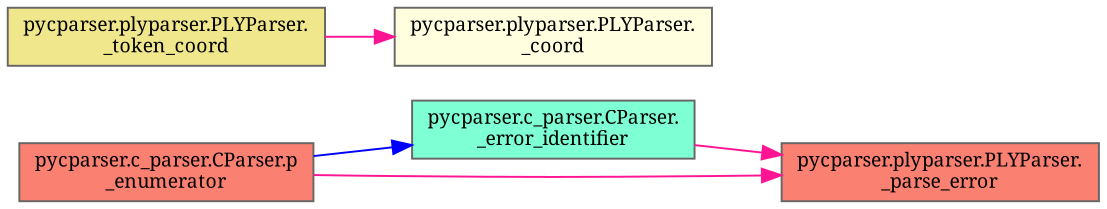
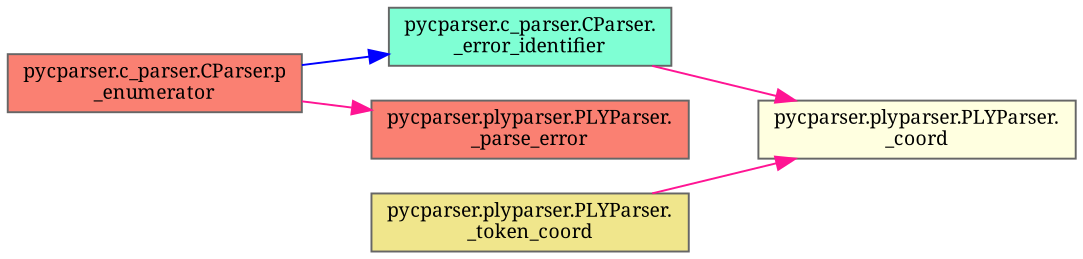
  digraph {
    fontname="Noto Serif"
    rankdir=LR
    node [color=grey40 fillcolor=salmon fontname="Noto Serif" fontsize=10 shape=box style=filled]
    edge [color=deeppink fontname="Noto Serif" fontsize=10 labelfontname=Helvetica labelfontsize=10 style=solid]
    n1 [color=gray40 fontcolor=black height=0.2 label="pycparser.c_parser.CParser.p\l_enumerator" width=0.4]
    n2 [fillcolor=aquamarine height=0.2 label="pycparser.c_parser.CParser.\l_error_identifier" width=0.4]
    n3 [height=0.2 label="pycparser.plyparser.PLYParser.\l_parse_error" width=0.4]
    n4 [fillcolor=khaki height=0.2 label="pycparser.plyparser.PLYParser.\l_token_coord" width=0.4]
    n5 [fillcolor=lightyellow height=0.2 label="pycparser.plyparser.PLYParser.\l_coord" width=0.4]
    n1 -> n2 [color=blue]
    n1 -> n3
-   n2 -> n3
+   n2 -> n5
    n4 -> n5
  }
